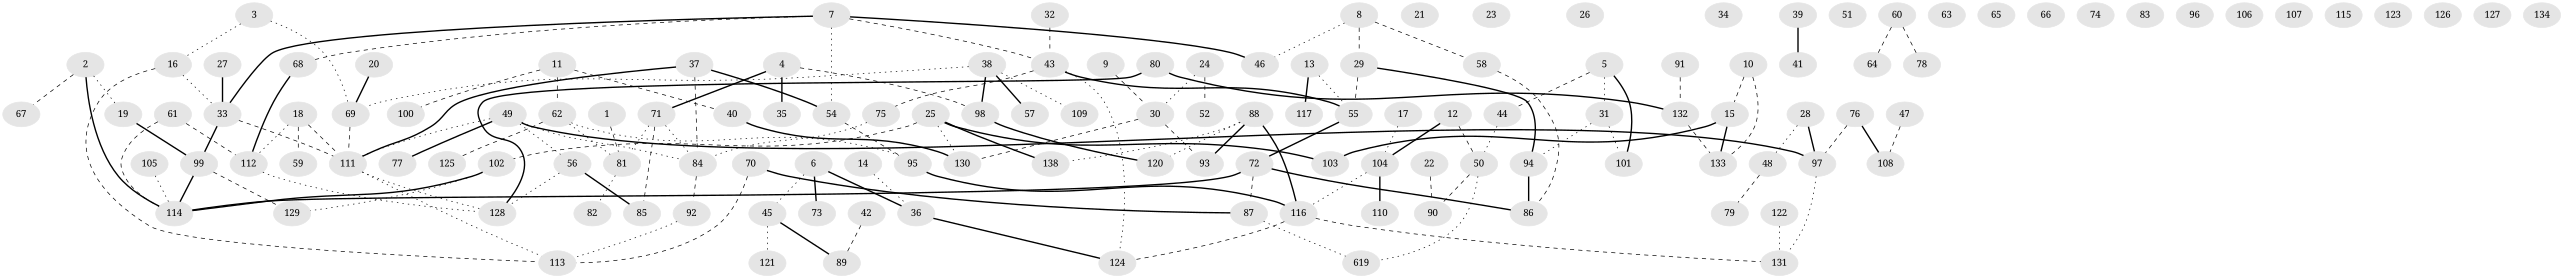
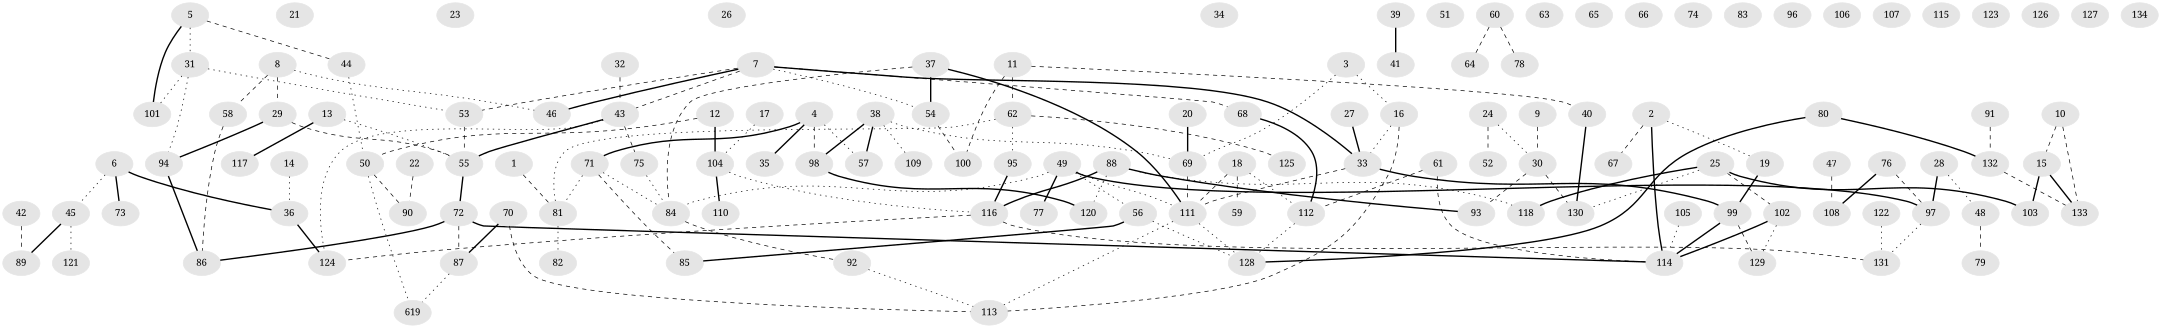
  graph {
    fontname="Noto Serif"
    node [color=gray90 fontname="Noto Serif" style=filled]
    edge [fontname="Noto Serif" style=dashed]
    1
    81
    82
    2
    19
    67
    114
    99
    3
    16
    69
    33
    113
    111
    4
    35
    57
    71
    98
    84
    85
    120
    5
    31
    44
    101
+   53
    94
    50
    6
    36
    45
    73
    124
    89
    121
    7
    43
    46
    54
    68
    55
    75
    100
    112
    8
    29
    58
    86
    9
    30
    130
    93
    10
    15
    133
    103
    11
    40
    62
    95
    125
    12
    104
    90
    n66 [label=619]
    116
    110
    13
    117
    72
    14
    17
    18
    59
    128
    129
    20
    21
    22
    23
    24
    52
    25
-   118 [label=138]
+   118
    102
    26
    27
    28
    48
    97
    79
    131
    32
    34
    37
    92
    38
    109
    39
    41
    42
    47
    108
    49
    56
    77
    51
    87
    60
    64
    78
    61
    63
    65
    66
    70
    74
    76
    80
    132
    83
    88
    91
    96
    105
    106
    107
    115
    122
    123
    126
    127
    134
    1 -- 81
    81 -- 82 [style=dotted]
    2 -- 19 [style=dotted]
    2 -- 67
    2 -- 114 [style=bold]
    19 -- 99 [style=bold]
    99 -- 114 [style=bold]
    99 -- 129
    3 -- 16 [style=dotted]
    3 -- 69 [style=dotted]
    16 -- 33 [style=dotted]
    16 -- 113
    69 -- 111
    33 -- 99 [style=bold]
    33 -- 111
    111 -- 113 [style=dotted]
    111 -- 128 [style=dotted]
    4 -- 35 [style=bold]
+   4 -- 57 [style=dotted]
    4 -- 71 [style=bold]
    4 -- 98
    71 -- 81 [style=dotted]
    71 -- 84 [style=dotted]
    71 -- 85
    98 -- 120 [style=bold]
    84 -- 92
    5 -- 31 [style=dotted]
    5 -- 44
    5 -- 101 [style=bold]
    31 -- 101 [style=dotted]
+   31 -- 53 [style=dotted]
    31 -- 94 [style=dotted]
    44 -- 50 [style=dotted]
+   53 -- 55
    94 -- 86 [style=bold]
    50 -- 90
    50 -- n66 [style=dotted]
    6 -- 36 [style=bold]
    6 -- 45 [style=dotted]
    6 -- 73 [style=bold]
    36 -- 124 [style=bold]
    45 -- 89 [style=bold]
    45 -- 121 [style=dotted]
    7 -- 33 [style=bold]
+   7 -- 53
    7 -- 43
    7 -- 46 [style=bold]
    7 -- 54 [style=dotted]
    7 -- 68
    43 -- 124 [style=dotted]
    43 -- 55 [style=bold]
    43 -- 75
-   54 -- 95
+   54 -- 100
    68 -- 112 [style=bold]
    55 -- 72 [style=bold]
    75 -- 84 [style=dotted]
    112 -- 128 [style=dotted]
    8 -- 46 [style=dotted]
    8 -- 29
    8 -- 58
    29 -- 94 [style=bold]
    29 -- 55
    58 -- 86
    9 -- 30
    30 -- 130
    30 -- 93
    10 -- 15
    10 -- 133
    15 -- 133 [style=bold]
    15 -- 103 [style=bold]
    11 -- 100
    11 -- 40
    11 -- 62
    40 -- 130 [style=bold]
    62 -- 81 [style=dotted]
    62 -- 95 [style=dotted]
    62 -- 125
    95 -- 116 [style=bold]
    12 -- 50
    12 -- 104 [style=bold]
    104 -- 116 [style=dotted]
    104 -- 110 [style=bold]
    116 -- 124
    116 -- 131
    13 -- 55 [style=dotted]
    13 -- 117 [style=bold]
    72 -- 114 [style=bold]
    72 -- 86 [style=bold]
    72 -- 87
    14 -- 36 [style=dotted]
    17 -- 104 [style=dotted]
    18 -- 111
    18 -- 112 [style=dotted]
    18 -- 59
    20 -- 69 [style=bold]
    22 -- 90
    24 -- 30 [style=dotted]
    24 -- 52
    25 -- 130 [style=dotted]
    25 -- 103 [style=bold]
    25 -- 118 [style=bold]
    25 -- 102
    102 -- 114 [style=bold]
    102 -- 129 [style=dotted]
    27 -- 33 [style=bold]
    28 -- 48 [style=dotted]
    28 -- 97 [style=bold]
    48 -- 79
    97 -- 131 [style=dotted]
    32 -- 43
    37 -- 111 [style=bold]
    37 -- 84
    37 -- 54 [style=bold]
    92 -- 113 [style=dotted]
    38 -- 69 [style=dotted]
    38 -- 57 [style=bold]
    38 -- 98 [style=bold]
    38 -- 109 [style=dotted]
    39 -- 41 [style=bold]
    42 -- 89
    47 -- 108
    49 -- 111 [style=dotted]
    49 -- 84 [style=dotted]
    49 -- 97 [style=bold]
    49 -- 56 [style=dotted]
    49 -- 77 [style=bold]
    56 -- 85 [style=bold]
    56 -- 128 [style=dotted]
    87 -- n66 [style=dotted]
    60 -- 64
    60 -- 78
    61 -- 114
    61 -- 112
    70 -- 113
    70 -- 87 [style=bold]
    76 -- 97
    76 -- 108 [style=bold]
    80 -- 128 [style=bold]
    80 -- 132 [style=bold]
    132 -- 133
    88 -- 120 [style=dotted]
    88 -- 93 [style=bold]
    88 -- 116 [style=bold]
    88 -- 118 [style=dotted]
    91 -- 132
    105 -- 114 [style=dotted]
    122 -- 131 [style=dotted]
  }
